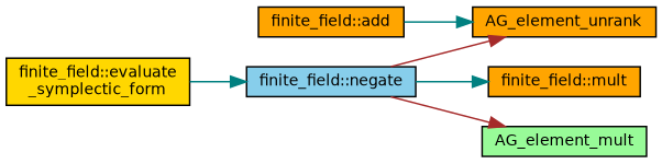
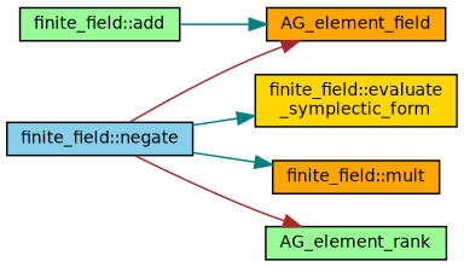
  digraph {
    fontname="DejaVu Sans"
    rankdir=LR
    node [color=black fillcolor=palegreen fontname="DejaVu Sans" fontsize=10 shape=record style=filled]
    edge [color=teal fontname="DejaVu Sans" fontsize=10 labelfontname=Helvetica labelfontsize=10 style=solid]
    n1 [fillcolor=gold fontcolor=black height=0.2 label="finite_field::evaluate\l_symplectic_form" width=0.4]
    n2 [fillcolor=skyblue height=0.2 label="finite_field::negate" width=0.4]
-   n3 [fillcolor=orange height=0.2 label="finite_field::add" width=0.4]
-   n4 [fillcolor=orange height=0.2 label=AG_element_unrank width=0.4]
+   n3 [height=0.2 label="finite_field::add" width=0.4]
+   n4 [fillcolor=orange height=0.2 label=AG_element_field width=0.4]
    n5 [fillcolor=orange height=0.2 label="finite_field::mult" width=0.4]
-   n6 [height=0.2 label=AG_element_mult width=0.4]
-   n1 -> n2
+   n6 [height=0.2 label=AG_element_rank width=0.4]
+   n2 -> n1
    n2 -> n4 [color=brown]
    n2 -> n5
    n2 -> n6 [color=brown]
    n3 -> n4
  }
